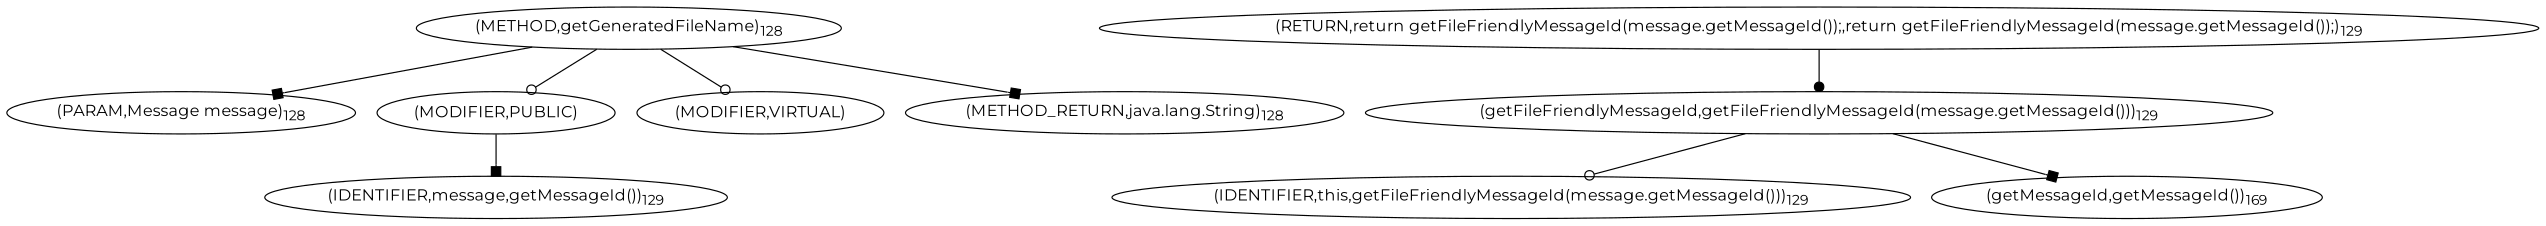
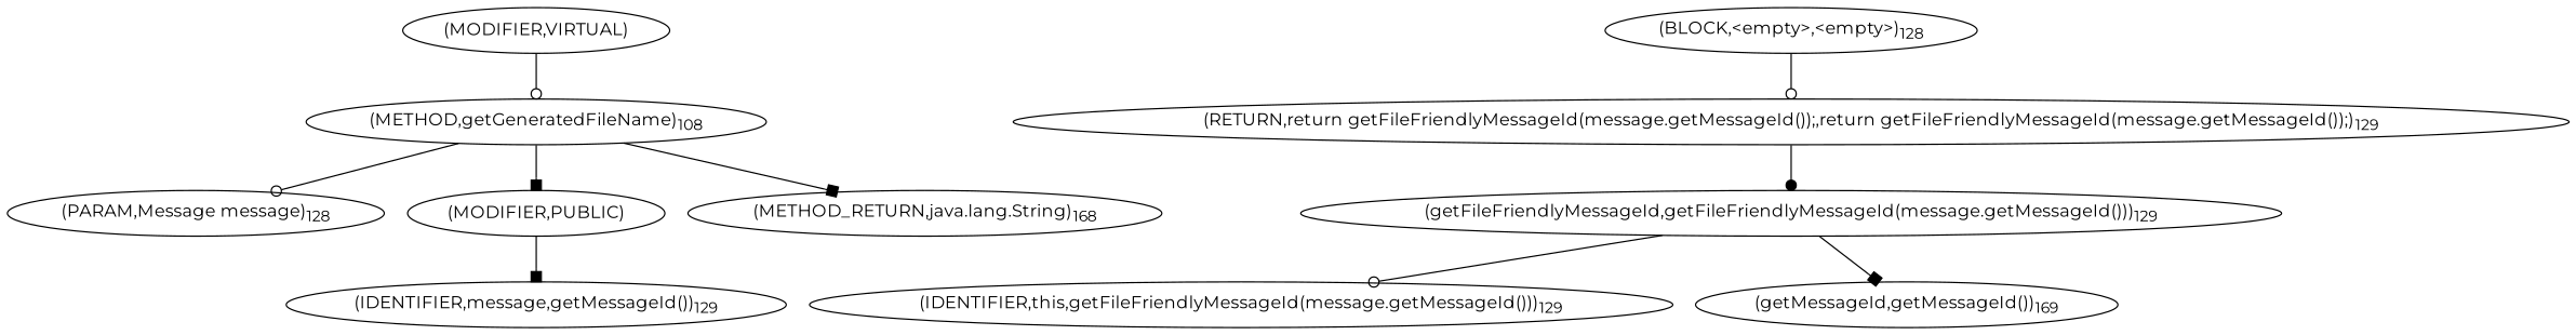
  digraph {
    fontname=Montserrat
    node [fontname=Montserrat]
    edge [arrowhead=odot fontname=Montserrat]
-   n1 [label=<(METHOD,getGeneratedFileName)<SUB>128</SUB>>]
+   n1 [label=<(METHOD,getGeneratedFileName)<SUB>108</SUB>>]
    n2 [label=<(PARAM,Message message)<SUB>128</SUB>>]
    n3 [label=<(MODIFIER,PUBLIC)>]
    n4 [label=<(MODIFIER,VIRTUAL)>]
-   n5 [label=<(METHOD_RETURN,java.lang.String)<SUB>128</SUB>>]
+   n5 [label=<(METHOD_RETURN,java.lang.String)<SUB>168</SUB>>]
+   n6 [label=<(BLOCK,&lt;empty&gt;,&lt;empty&gt;)<SUB>128</SUB>>]
    n7 [label=<(RETURN,return getFileFriendlyMessageId(message.getMessageId());,return getFileFriendlyMessageId(message.getMessageId());)<SUB>129</SUB>>]
    n8 [label=<(IDENTIFIER,message,getMessageId())<SUB>129</SUB>>]
    n9 [label=<(getFileFriendlyMessageId,getFileFriendlyMessageId(message.getMessageId()))<SUB>129</SUB>>]
    n10 [label=<(IDENTIFIER,this,getFileFriendlyMessageId(message.getMessageId()))<SUB>129</SUB>>]
    n11 [label=<(getMessageId,getMessageId())<SUB>169</SUB>>]
-   n1 -> n2 [arrowhead=box]
-   n1 -> n3
-   n1 -> n4
+   n1 -> n2
+   n1 -> n3 [arrowhead=box]
+   n4 -> n1
    n1 -> n5 [arrowhead=box]
    n3 -> n8 [arrowhead=box]
+   n6 -> n7
    n7 -> n9 [arrowhead=dot]
    n9 -> n10
    n9 -> n11 [arrowhead=box]
  }
